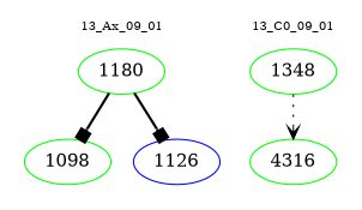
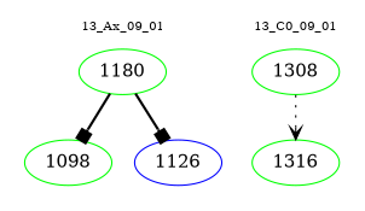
  digraph {
    node [color=green]
    edge [arrowhead=box color=black style=bold]
    n1 [label=1180]
    n2 [label=1098]
    n3 [color=blue label=1126]
-   n4 [label=1348]
-   n5 [label=4316]
+   n4 [label=1308]
+   n5 [label=1316]
    subgraph cluster_1 {
      color=white
      fontsize=10
      label="13_Ax_09_01"
      n1
      n2
      n3
    }
    subgraph cluster_2 {
      color=white
      fontsize=10
      label="13_C0_09_01"
      n4
      n5
    }
    n1 -> n2
    n1 -> n3
    n4 -> n5 [arrowhead=vee style=dotted]
  }
